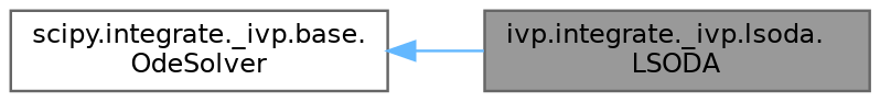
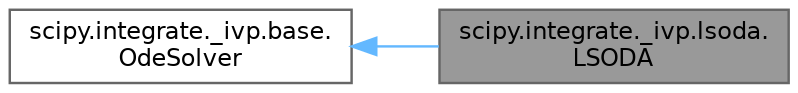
  digraph {
    rankdir=LR
    node [color=gray40 fontname=Helvetica fontsize=10 shape=box style=filled]
-   n1 [fillcolor=grey60 fontcolor=black height=0.2 label="ivp.integrate._ivp.lsoda.\lLSODA" width=0.4]
+   n1 [fillcolor=grey60 fontcolor=black height=0.2 label="scipy.integrate._ivp.lsoda.\lLSODA" width=0.4]
    n2 [fillcolor=white height=0.2 label="scipy.integrate._ivp.base.\lOdeSolver" width=0.4]
    n2 -> n1 [color=steelblue1 dir=back fontname=Helvetica fontsize=10 labelfontname=Helvetica labelfontsize=10 style=solid]
  }
